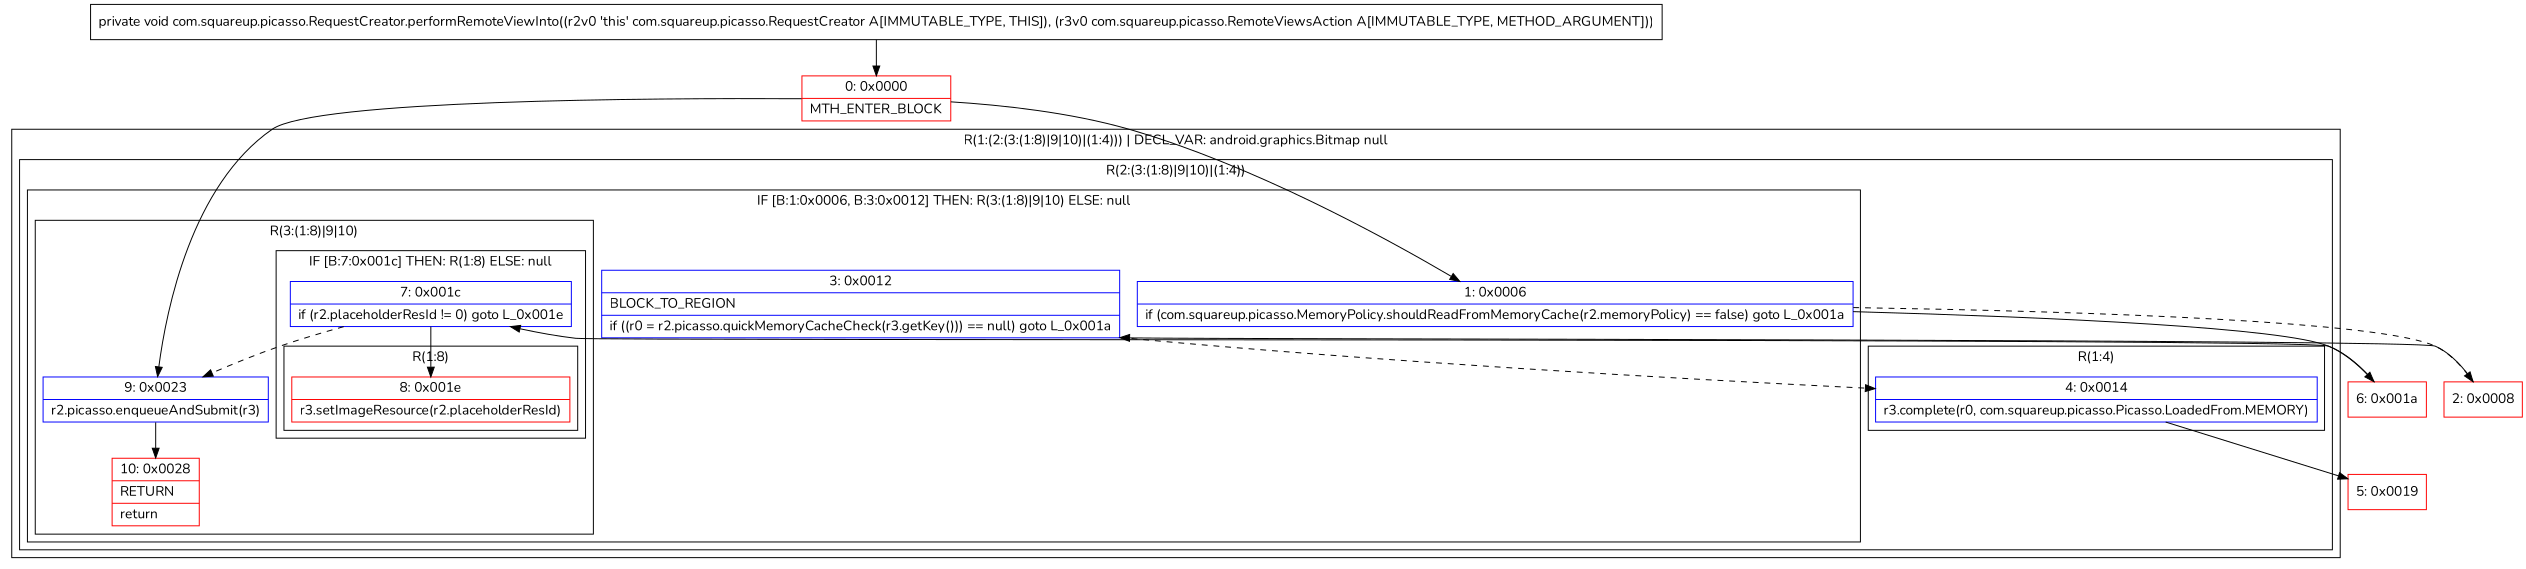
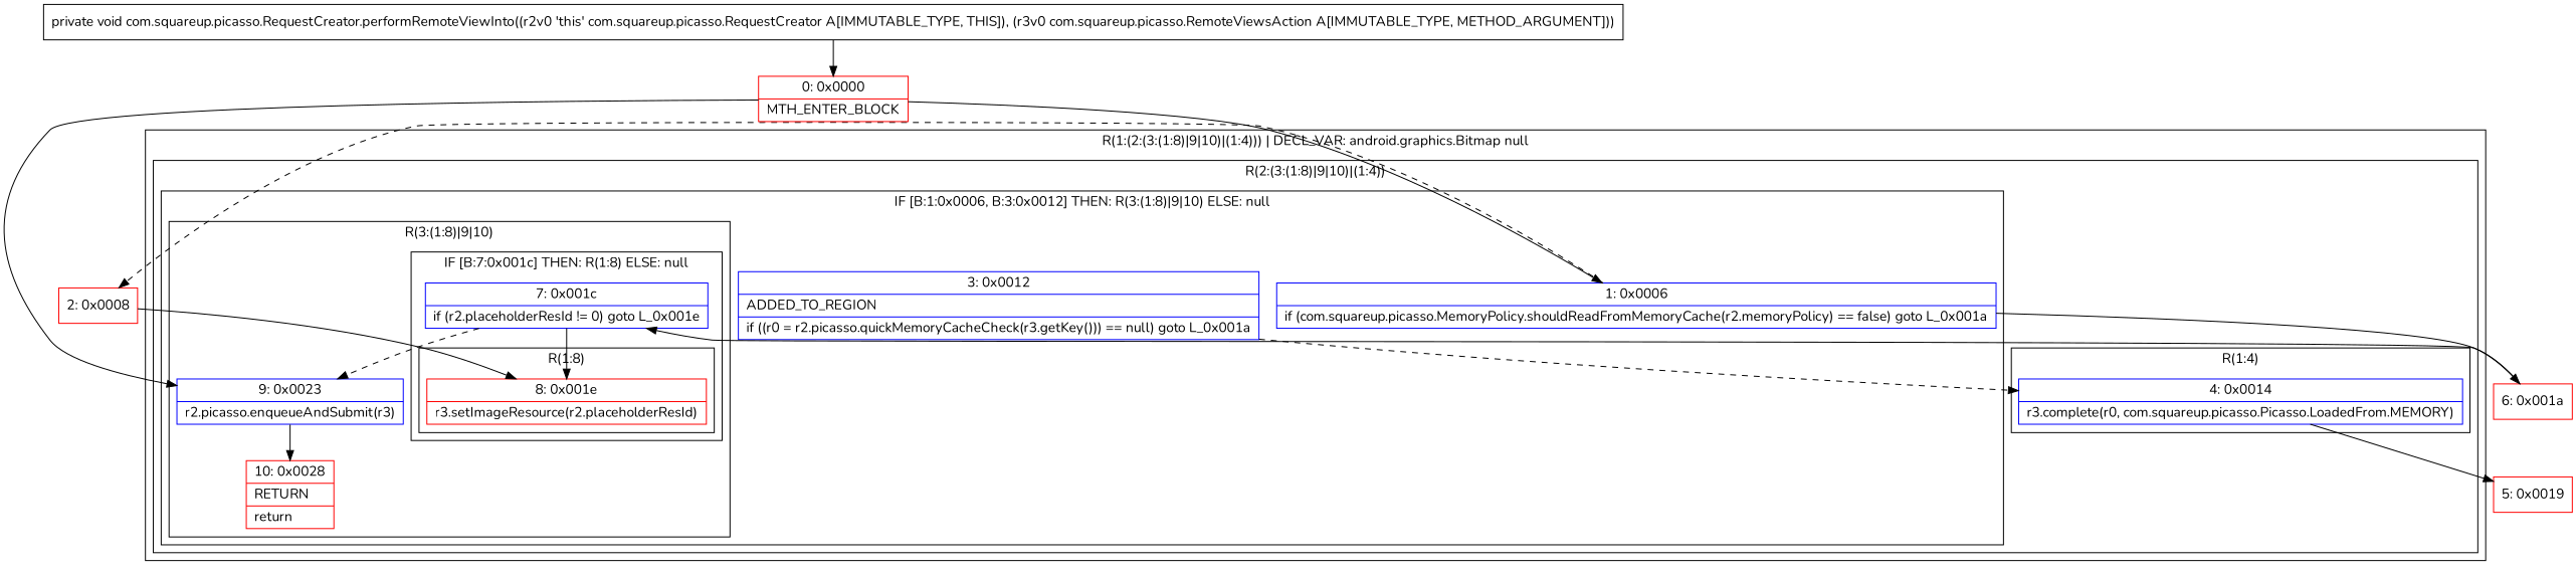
  digraph {
    fontname=Nunito
    node [color=red fontname=Nunito shape=record]
    edge [fontname=Nunito]
    n1 [label="{8\:\ 0x001e|r3.setImageResource(r2.placeholderResId)\l}"]
    n2 [color=blue label="{7\:\ 0x001c|if (r2.placeholderResId != 0) goto L_0x001e\l}"]
    n3 [color=blue label="{9\:\ 0x0023|r2.picasso.enqueueAndSubmit(r3)\l}"]
    n4 [label="{10\:\ 0x0028|RETURN\l|return\l}"]
    n5 [color=blue label="{1\:\ 0x0006|if (com.squareup.picasso.MemoryPolicy.shouldReadFromMemoryCache(r2.memoryPolicy) == false) goto L_0x001a\l}"]
-   n6 [color=blue label="{3\:\ 0x0012|BLOCK_TO_REGION\l|if ((r0 = r2.picasso.quickMemoryCacheCheck(r3.getKey())) == null) goto L_0x001a\l}"]
+   n6 [color=blue label="{3\:\ 0x0012|ADDED_TO_REGION\l|if ((r0 = r2.picasso.quickMemoryCacheCheck(r3.getKey())) == null) goto L_0x001a\l}"]
    n7 [color=blue label="{4\:\ 0x0014|r3.complete(r0, com.squareup.picasso.Picasso.LoadedFrom.MEMORY)\l}"]
    n8 [label="{2\:\ 0x0008}"]
    n9 [label="{6\:\ 0x001a}"]
    n10 [label="{5\:\ 0x0019}"]
    n11 [label="{0\:\ 0x0000|MTH_ENTER_BLOCK\l}"]
    n12 [label="{private void com.squareup.picasso.RequestCreator.performRemoteViewInto((r2v0 'this' com.squareup.picasso.RequestCreator A[IMMUTABLE_TYPE, THIS]), (r3v0 com.squareup.picasso.RemoteViewsAction A[IMMUTABLE_TYPE, METHOD_ARGUMENT])) }" color=""]
    subgraph cluster_1 {
      label="R(1:(2:(3:(1:8)|9|10)|(1:4))) | DECL_VAR: android.graphics.Bitmap null\l"
      subgraph cluster_2 {
        label="R(2:(3:(1:8)|9|10)|(1:4))"
        subgraph cluster_3 {
          label="IF [B:1:0x0006, B:3:0x0012] THEN: R(3:(1:8)|9|10) ELSE: null"
          n5
          n6
          subgraph cluster_4 {
            label="R(3:(1:8)|9|10)"
            n3
            n4
            subgraph cluster_5 {
              label="IF [B:7:0x001c] THEN: R(1:8) ELSE: null"
              n2
              subgraph cluster_6 {
                label="R(1:8)"
                n1
              }
            }
          }
        }
        subgraph cluster_7 {
          label="R(1:4)"
          n7
        }
      }
    }
    n2 -> n1
    n2 -> n3 [style=dashed]
    n3 -> n4
    n5 -> n8 [style=dashed]
    n5 -> n9
    n6 -> n7 [style=dashed]
    n7 -> n10
-   n8 -> n6
+   n8 -> n1
    n9 -> n2
    n11 -> n3
    n11 -> n5
    n12 -> n11
  }
